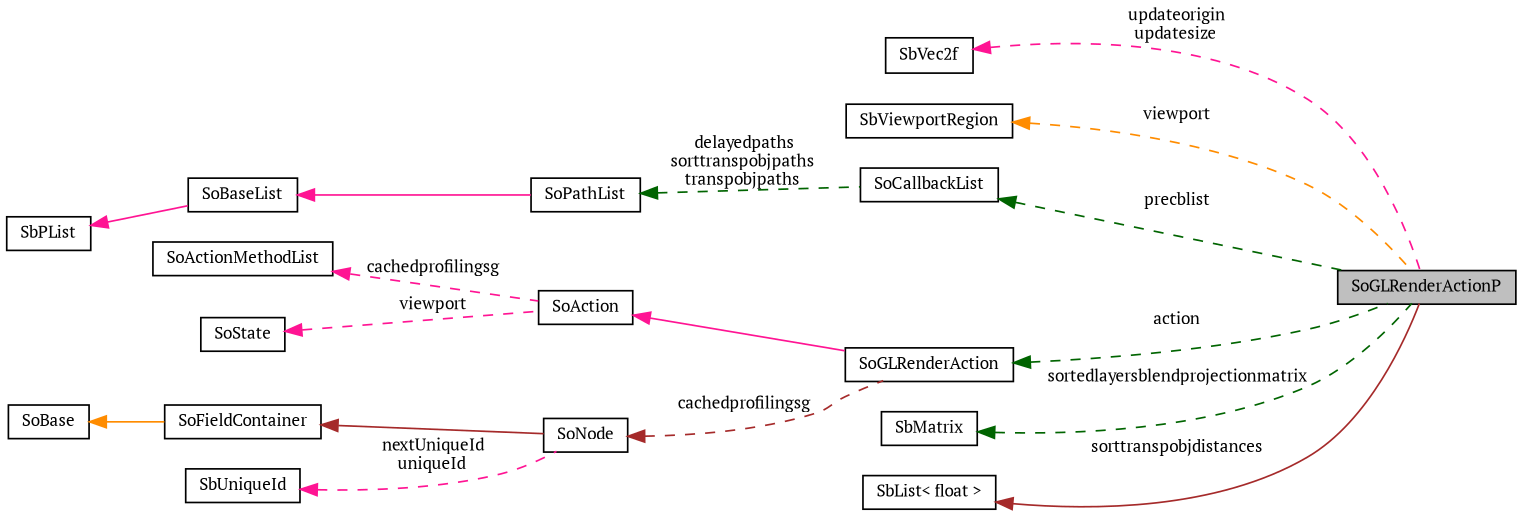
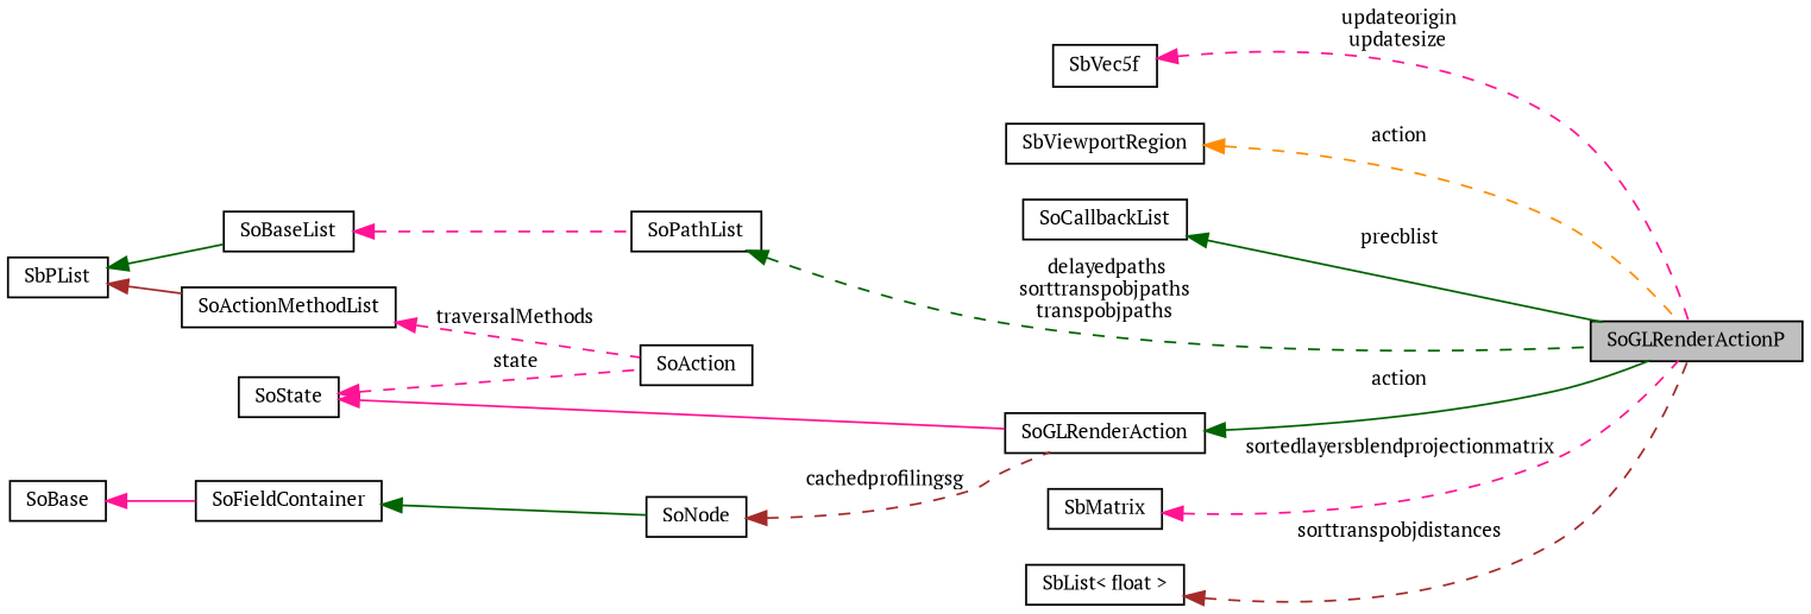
  digraph {
    fontname="PT Serif"
    rankdir=LR
    node [color=black fillcolor=white fontname="PT Serif" fontsize=10 shape=record style=filled]
    edge [color=deeppink dir=back fontname="PT Serif" fontsize=10 labelfontname=Helvetica labelfontsize=10 style=dashed]
    n1 [fillcolor=grey75 fontcolor=black height=0.2 label=SoGLRenderActionP width=0.4]
-   n2 [height=0.2 label=SbVec2f width=0.4]
+   n2 [height=0.2 label=SbVec5f width=0.4]
    n3 [height=0.2 label=SbViewportRegion width=0.4]
    n4 [height=0.2 label=SoGLRenderAction width=0.4]
    n5 [height=0.2 label=SoAction width=0.4]
    n6 [height=0.2 label=SoActionMethodList width=0.4]
    n7 [height=0.2 label=SbPList width=0.4]
    n8 [height=0.2 label=SoBaseList width=0.4]
    n9 [height=0.2 label=SoPathList width=0.4]
    n10 [height=0.2 label=SoState width=0.4]
    n11 [height=0.2 label=SoNode width=0.4]
    n12 [height=0.2 label=SoFieldContainer width=0.4]
    n13 [height=0.2 label=SoBase width=0.4]
-   n14 [height=0.2 label=SbUniqueId width=0.4]
    n15 [height=0.2 label=SoCallbackList width=0.4]
    n16 [height=0.2 label=SbMatrix width=0.4]
    n17 [height=0.2 label="SbList\< float \>" width=0.4]
    n2 -> n1 [label=" updateorigin\nupdatesize"]
-   n3 -> n1 [color=darkorange label=" viewport"]
-   n4 -> n1 [color=darkgreen label=" action"]
-   n5 -> n4 [style=solid]
-   n6 -> n5 [label=" cachedprofilingsg"]
-   n7 -> n8 [style=solid]
-   n8 -> n9 [style=solid]
-   n9 -> n15 [color=darkgreen label=" delayedpaths\nsorttranspobjpaths\ntranspobjpaths"]
-   n10 -> n5 [label=" viewport"]
+   n3 -> n1 [color=darkorange label=" action"]
+   n4 -> n1 [color=darkgreen label=" action" style=solid]
+   n10 -> n4 [style=solid]
+   n6 -> n5 [label=" traversalMethods"]
+   n7 -> n6 [color=brown style=solid]
+   n7 -> n8 [color=darkgreen style=solid]
+   n8 -> n9
+   n9 -> n1 [color=darkgreen label=" delayedpaths\nsorttranspobjpaths\ntranspobjpaths"]
+   n10 -> n5 [label=" state"]
    n11 -> n4 [color=brown label=" cachedprofilingsg"]
-   n12 -> n11 [color=brown style=solid]
-   n13 -> n12 [color=darkorange style=solid]
-   n14 -> n11 [label=" nextUniqueId\nuniqueId"]
-   n15 -> n1 [color=darkgreen label=" precblist"]
-   n16 -> n1 [color=darkgreen label=" sortedlayersblendprojectionmatrix"]
-   n17 -> n1 [color=brown label=" sorttranspobjdistances" style=solid]
+   n12 -> n11 [color=darkgreen style=solid]
+   n13 -> n12 [style=solid]
+   n15 -> n1 [color=darkgreen label=" precblist" style=solid]
+   n16 -> n1 [label=" sortedlayersblendprojectionmatrix"]
+   n17 -> n1 [color=brown label=" sorttranspobjdistances"]
  }
